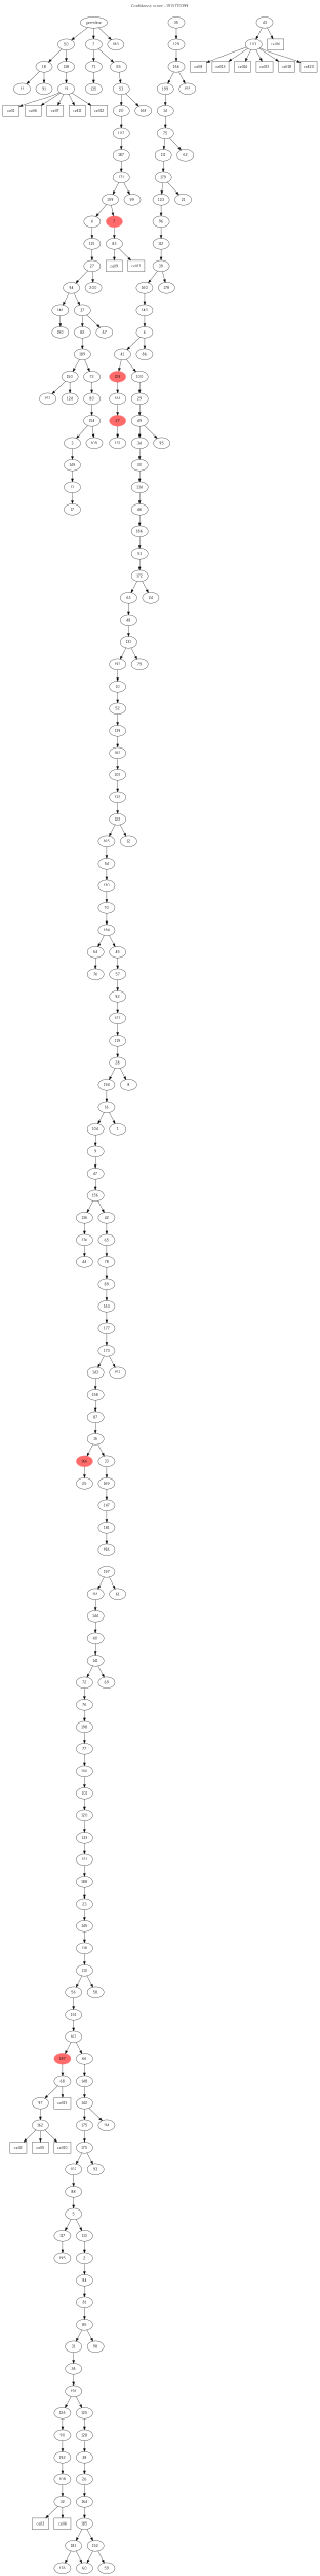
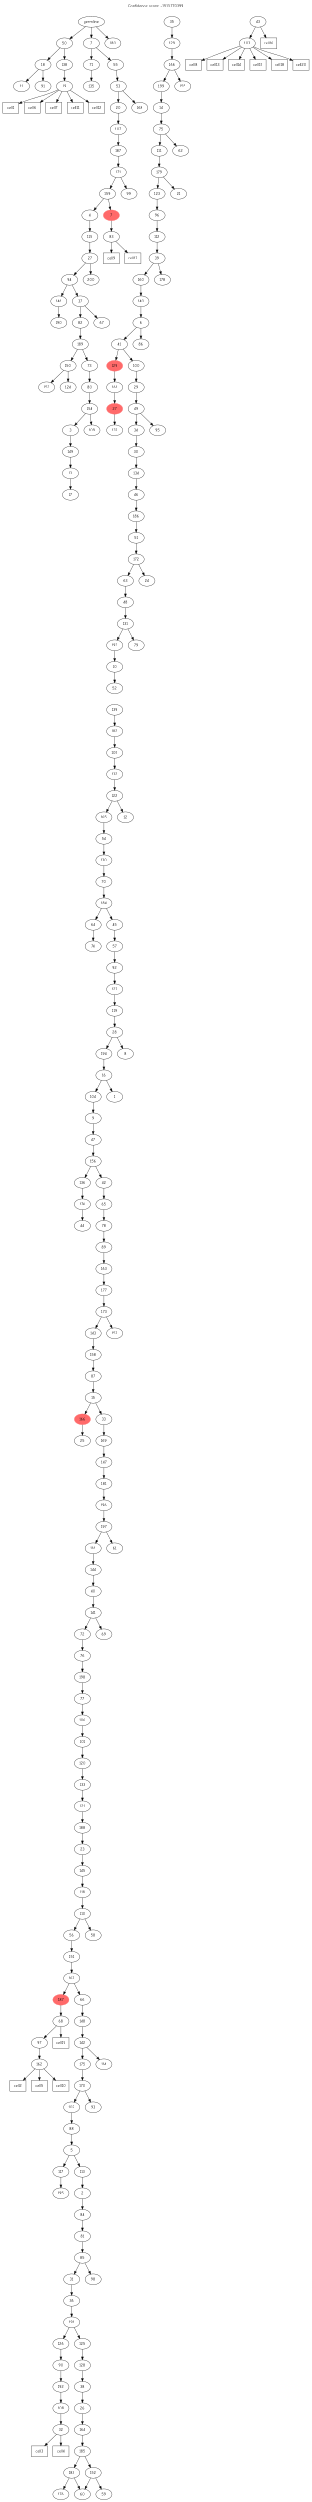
  digraph {
    fontname="Comic Neue"
    label="Confidence score: -1513.770399"
    labelloc=t
    node [fontname="Comic Neue"]
    edge [fontname="Comic Neue"]
    n1 [label=18]
    n2 [label=11]
    n3 [label=91]
    n4 [label=138]
    n5 [label=19]
    cell1 [shape=box]
    cell6 [shape=box]
    cell7 [shape=box]
    cell11 [shape=box]
    cell12 [shape=box]
    n11 [label=50]
    n12 [label=71]
    n13 [label=135]
    n14 [label=146]
    n15 [label=190]
    n16 [label=150]
    n17 [label=153]
    n18 [label=124]
    n19 [color=indianred1 label=27 style=filled]
    n20 [label=137]
    n21 [label=161]
    n22 [color=indianred1 label=129 style=filled]
    n23 [label=64]
    n24 [label=74]
    n25 [label=174]
    n26 [label=44]
    n27 [label=136]
    n28 [color=indianred1 label=166 style=filled]
    n29 [label=25]
    n30 [label=97]
    n31 [label=162]
    cell2 [shape=box]
    cell5 [shape=box]
    cell10 [shape=box]
    n35 [label=68]
    cell19 [shape=box]
    n37 [color=indianred1 label=187 style=filled]
    n38 [label=117]
    n39 [label=195]
    n40 [label=108]
    n41 [label=32]
    cell3 [shape=box]
    cell4 [shape=box]
    n44 [label=192]
    n45 [label=90]
    n46 [label=126]
    n47 [label=183]
    n48 [label=176]
    n49 [label=60]
    n50 [label=43]
    n51 [label=103]
    cell16 [shape=box]
    cell8 [shape=box]
    cell13 [shape=box]
    cell14 [shape=box]
    cell15 [shape=box]
    cell18 [shape=box]
    cell20 [shape=box]
    n59 [label=152]
    n60 [label=59]
    n61 [label=185]
    n62 [label=164]
    n63 [label=26]
    n64 [label=38]
    n65 [label=128]
    n66 [label=125]
    n67 [label=191]
    n68 [label=36]
    n69 [label=31]
    n70 [label=85]
    n71 [label=98]
    n72 [label=81]
    n73 [label=84]
    n74 [label=2]
    n75 [label=113]
    n76 [label=5]
    n77 [label=88]
    n78 [label=102]
    n79 [label=170]
    n80 [label=93]
    n81 [label=175]
    n82 [label=142]
    n83 [label=114]
    n84 [label=148]
    n85 [label=66]
    n86 [label=167]
    n87 [label=151]
    n88 [label=56]
    n89 [label=110]
    n90 [label=58]
    n91 [label=118]
    n92 [label=145]
    n93 [label=23]
    n94 [label=188]
    n95 [label=121]
    n96 [label=133]
    n97 [label=120]
    n98 [label=101]
    n99 [label=106]
    n100 [label=77]
    n101 [label=198]
    n102 [label=76]
    n103 [label=72]
    n104 [label=141]
    n105 [label=69]
    n106 [label=40]
    n107 [label=144]
    n108 [label=116]
    n109 [label=197]
    n110 [label=61]
    n111 [label=196]
    n112 [label=181]
    n113 [label=147]
    n114 [label=169]
    n115 [label=33]
    n116 [label=15]
    n117 [label=87]
    n118 [label=158]
    n119 [label=143]
    n120 [label=173]
    n121 [label=157]
    n122 [label=177]
    n123 [label=163]
    n124 [label=89]
    n125 [label=78]
    n126 [label=65]
    n127 [label=42]
    n128 [label=156]
    n129 [label=47]
    n130 [label=9]
    n131 [label=104]
    n132 [label=16]
    n133 [label=1]
    n134 [label=194]
    n135 [label=28]
    n136 [label=8]
    n137 [label=119]
    n138 [label=127]
    n139 [label=92]
    n140 [label=57]
    n141 [label=45]
    n142 [label=184]
    n143 [label=70]
    n144 [label=130]
    n145 [label=54]
    n146 [label=165]
    n147 [label=122]
    n148 [label=12]
    n149 [label=132]
    n150 [label=105]
    n151 [label=182]
    n152 [label=139]
    n153 [label=52]
    n154 [label=10]
    n155 [label=193]
    n156 [label=131]
    n157 [label=79]
    n158 [label=48]
    n159 [label=63]
    n160 [label=172]
    n161 [label=24]
    n162 [label=51]
    n163 [label=186]
    n164 [label=46]
    n165 [label=134]
    n166 [label=30]
    n167 [label=34]
    n168 [label=49]
    n169 [label=95]
    n170 [label=29]
    n171 [label=100]
    n172 [label=41]
    n173 [label=6]
    n174 [label=86]
    n175 [label=140]
    n176 [label=160]
    n177 [label=39]
    n178 [label=178]
    n179 [label=112]
    n180 [label=96]
    n181 [label=123]
    n182 [label=179]
    n183 [label=21]
    n184 [label=111]
    n185 [label=75]
    n186 [label=62]
    n187 [label=14]
    n188 [label=199]
    n189 [label=166]
    n190 [label=155]
    n191 [label=129]
    n192 [label=35]
    n193 [label=13]
    n194 [label=17]
    n195 [label=149]
    n196 [label=3]
    n197 [label=154]
    n198 [label=109]
    n199 [label=80]
    n200 [label=73]
    n201 [label=189]
    n202 [label=82]
    n203 [label=37]
    n204 [label=67]
    n205 [label=94]
    n206 [label=27]
    n207 [label=200]
    n208 [label=115]
    n209 [label=4]
    n210 [color=indianred1 label=7 style=filled]
    n211 [label=83]
    cell9 [shape=box]
    cell17 [shape=box]
    n214 [label=159]
    n215 [label=171]
    n216 [label=99]
    n217 [label=187]
    n218 [label=107]
    n219 [label=20]
    n220 [label=53]
    n221 [label=168]
    n222 [label=55]
    n223 [label=7]
    n224 [label=germline]
    n225 [label=180]
    n1 -> n2
    n1 -> n3
    n4 -> n5
    n5 -> cell1
    n5 -> cell6
    n5 -> cell7
    n5 -> cell11
    n5 -> cell12
    n11 -> n1
    n11 -> n4
    n12 -> n13
    n14 -> n15
    n16 -> n17
    n16 -> n18
    n19 -> n20
    n21 -> n19
    n22 -> n21
    n23 -> n24
    n25 -> n26
    n27 -> n25
    n28 -> n29
    n30 -> n31
    n31 -> cell2
    n31 -> cell5
    n31 -> cell10
    n35 -> n30
    n35 -> cell19
    n37 -> n35
    n38 -> n39
    n40 -> n41
    n41 -> cell3
    n41 -> cell4
    n44 -> n40
    n45 -> n44
    n46 -> n45
    n47 -> n48
    n47 -> n49
    n50 -> n51
    n50 -> cell16
    n51 -> cell8
    n51 -> cell13
    n51 -> cell14
    n51 -> cell15
    n51 -> cell18
    n51 -> cell20
    n59 -> n49
    n59 -> n60
    n61 -> n47
    n61 -> n59
    n62 -> n61
    n63 -> n62
    n64 -> n63
    n65 -> n64
    n66 -> n65
    n67 -> n46
    n67 -> n66
    n68 -> n67
    n69 -> n68
    n70 -> n69
    n70 -> n71
    n72 -> n70
    n73 -> n72
    n74 -> n73
    n75 -> n74
    n76 -> n38
    n76 -> n75
    n77 -> n76
    n78 -> n77
    n79 -> n78
    n79 -> n80
    n81 -> n79
    n82 -> n81
    n82 -> n83
    n84 -> n82
    n85 -> n84
    n86 -> n37
    n86 -> n85
    n87 -> n86
    n88 -> n87
    n89 -> n88
    n89 -> n90
    n91 -> n89
    n92 -> n91
    n93 -> n92
    n94 -> n93
    n95 -> n94
    n96 -> n95
    n97 -> n96
    n98 -> n97
    n99 -> n98
    n100 -> n99
    n101 -> n100
    n102 -> n101
    n103 -> n102
    n104 -> n103
    n104 -> n105
    n106 -> n104
    n107 -> n106
    n108 -> n107
    n109 -> n108
    n109 -> n110
+   n111 -> n109
    n112 -> n111
    n113 -> n112
    n114 -> n113
    n115 -> n114
    n116 -> n28
    n116 -> n115
    n117 -> n116
    n118 -> n117
    n119 -> n118
    n120 -> n119
    n120 -> n121
    n122 -> n120
    n123 -> n122
    n124 -> n123
    n125 -> n124
    n126 -> n125
    n127 -> n126
    n128 -> n27
    n128 -> n127
    n129 -> n128
    n130 -> n129
    n131 -> n130
    n132 -> n131
    n132 -> n133
    n134 -> n132
    n135 -> n134
    n135 -> n136
    n137 -> n135
    n138 -> n137
    n139 -> n138
    n140 -> n139
    n141 -> n140
    n142 -> n23
    n142 -> n141
    n143 -> n142
    n144 -> n143
    n145 -> n144
    n146 -> n145
    n147 -> n146
    n147 -> n148
    n149 -> n147
    n150 -> n149
    n151 -> n150
    n152 -> n151
-   n153 -> n152
    n154 -> n153
    n155 -> n154
    n156 -> n155
    n156 -> n157
    n158 -> n156
    n159 -> n158
    n160 -> n159
    n160 -> n161
    n162 -> n160
    n163 -> n162
    n164 -> n163
    n165 -> n164
    n166 -> n165
    n167 -> n166
    n168 -> n167
    n168 -> n169
    n170 -> n168
    n171 -> n170
    n172 -> n22
    n172 -> n171
    n173 -> n172
    n173 -> n174
    n175 -> n173
    n176 -> n175
    n177 -> n176
    n177 -> n178
    n179 -> n177
    n180 -> n179
    n181 -> n180
    n182 -> n181
    n182 -> n183
    n184 -> n182
    n185 -> n184
    n185 -> n186
    n187 -> n185
    n188 -> n187
    n189 -> n188
    n189 -> n190
    n191 -> n189
    n192 -> n191
    n193 -> n194
    n195 -> n193
    n196 -> n195
    n197 -> n196
    n197 -> n198
    n199 -> n197
    n200 -> n199
    n201 -> n16
    n201 -> n200
    n202 -> n201
    n203 -> n202
    n203 -> n204
    n205 -> n14
    n205 -> n203
    n206 -> n205
    n206 -> n207
    n208 -> n206
    n209 -> n208
    n210 -> n211
    n211 -> cell9
    n211 -> cell17
    n214 -> n209
    n214 -> n210
    n215 -> n214
    n215 -> n216
    n217 -> n215
    n218 -> n217
    n219 -> n218
    n220 -> n219
    n220 -> n221
    n222 -> n220
    n223 -> n12
    n223 -> n222
    n224 -> n11
    n224 -> n223
    n224 -> n225
  }
